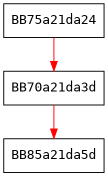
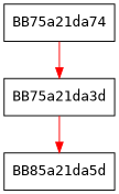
  digraph {
    fontname="DejaVu Sans Mono"
    splines=ortho
    node [fontname="DejaVu Sans Mono" shape=box]
    edge [color=red fontname="DejaVu Sans Mono"]
-   BB75a21da24
-   BB75a21da3d [label=BB70a21da3d]
+   BB75a21da24 [label=BB75a21da74]
+   BB75a21da3d
    n3 [label=BB85a21da5d]
    BB75a21da24 -> BB75a21da3d
    BB75a21da3d -> n3
  }
